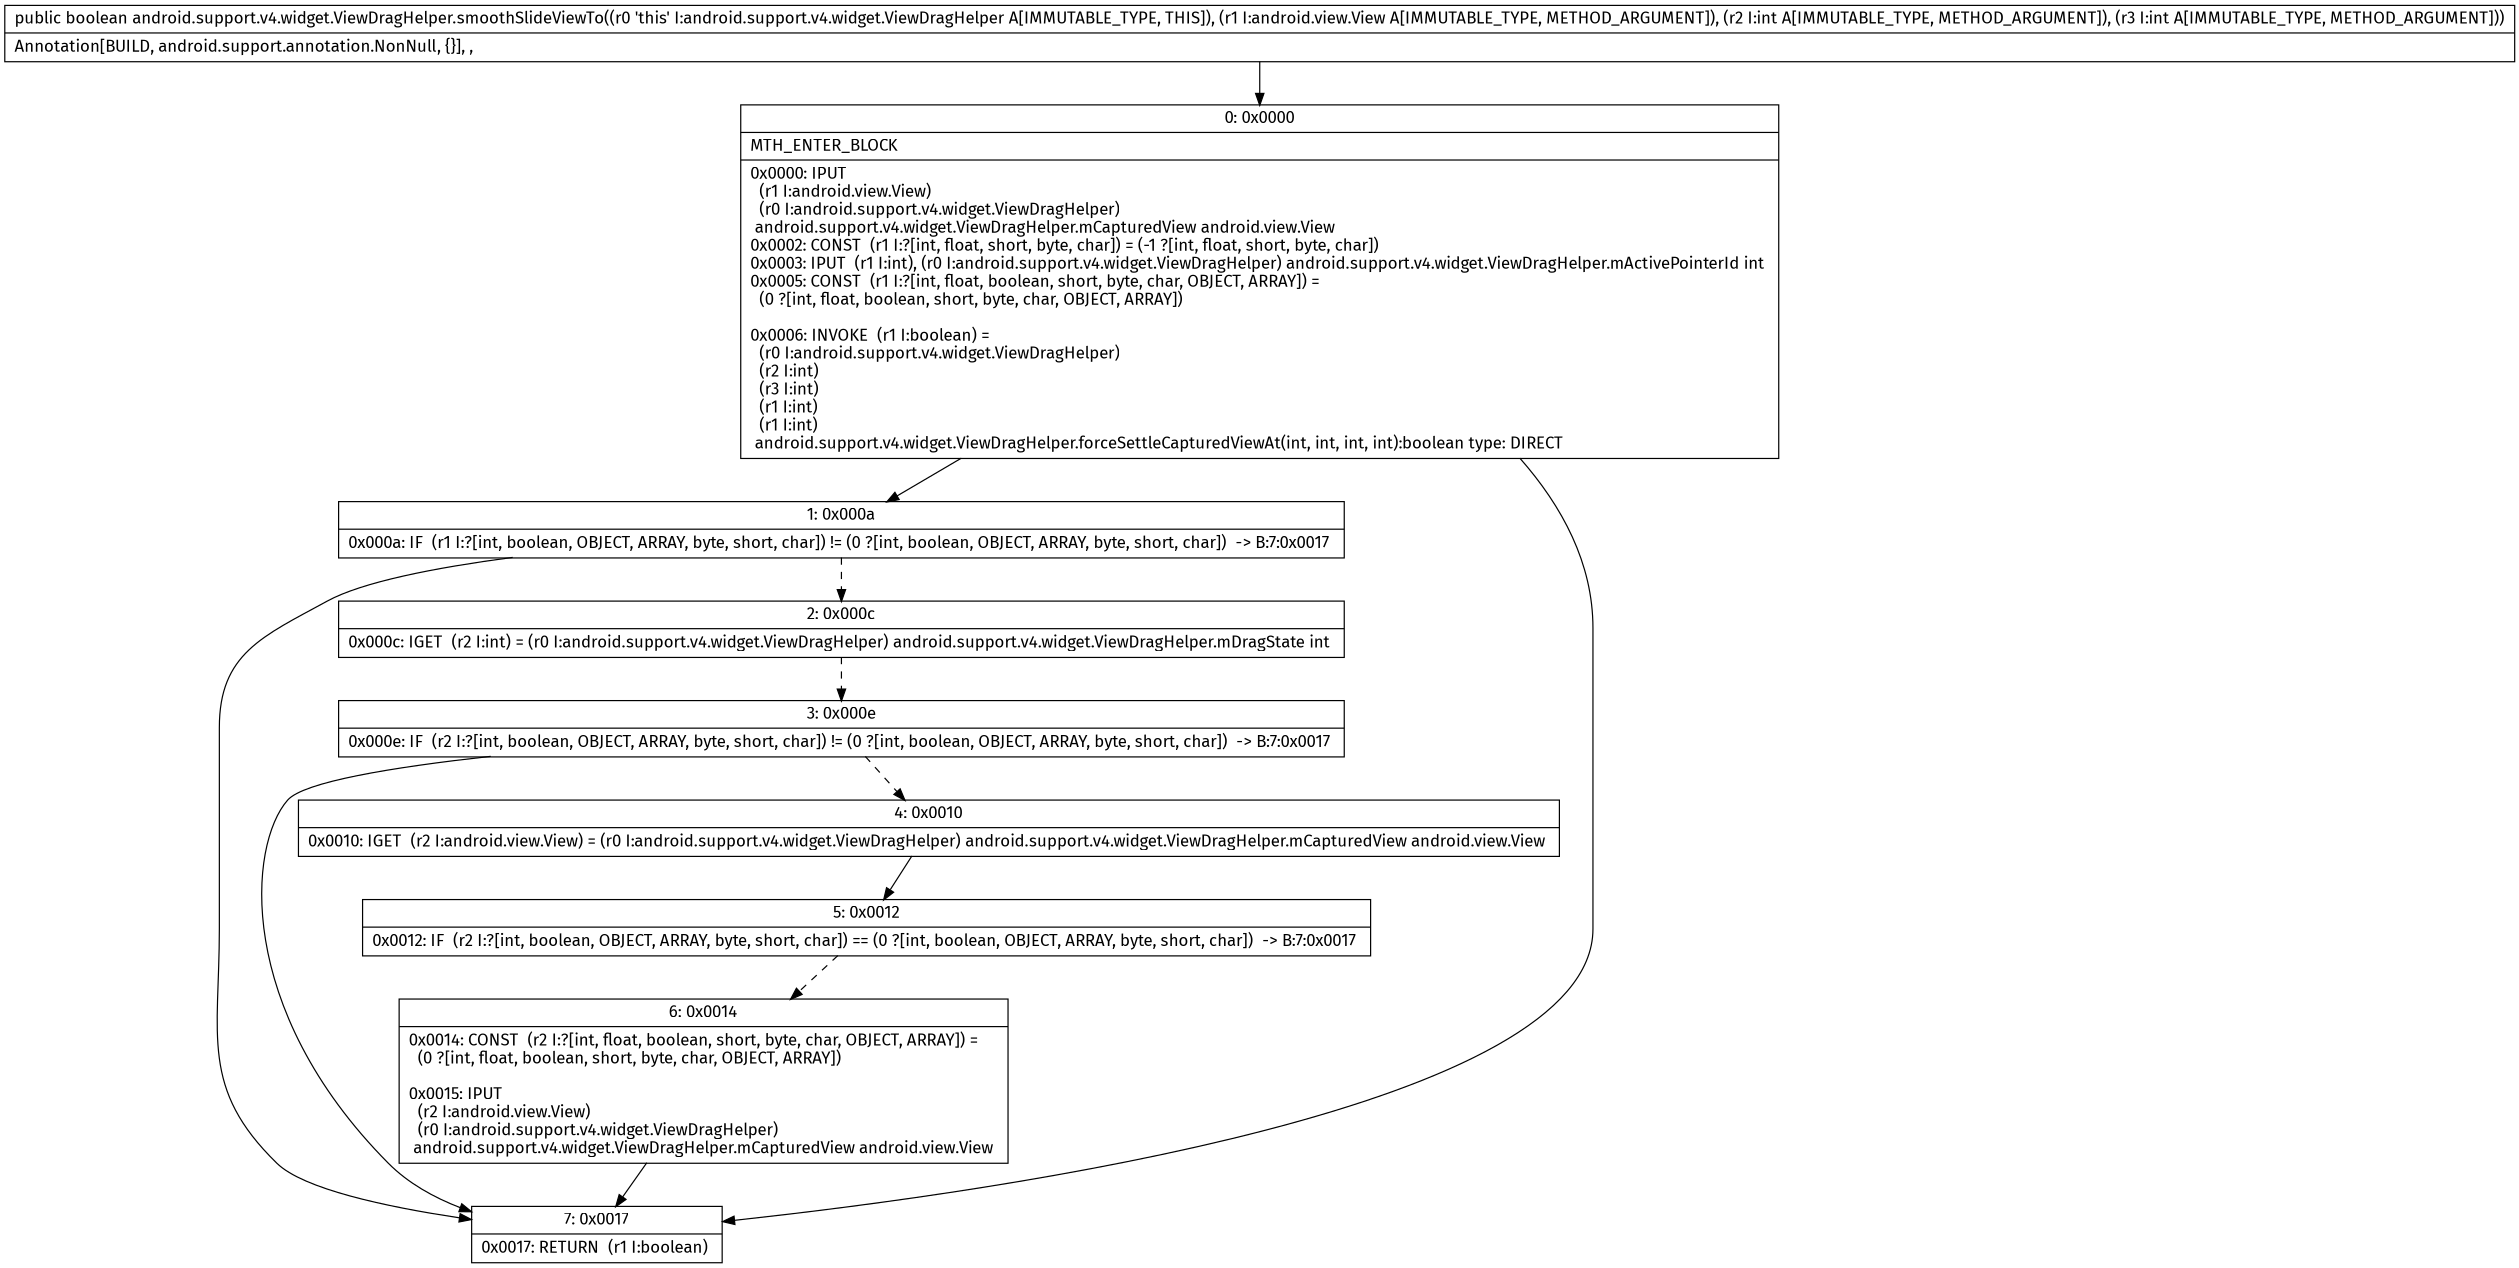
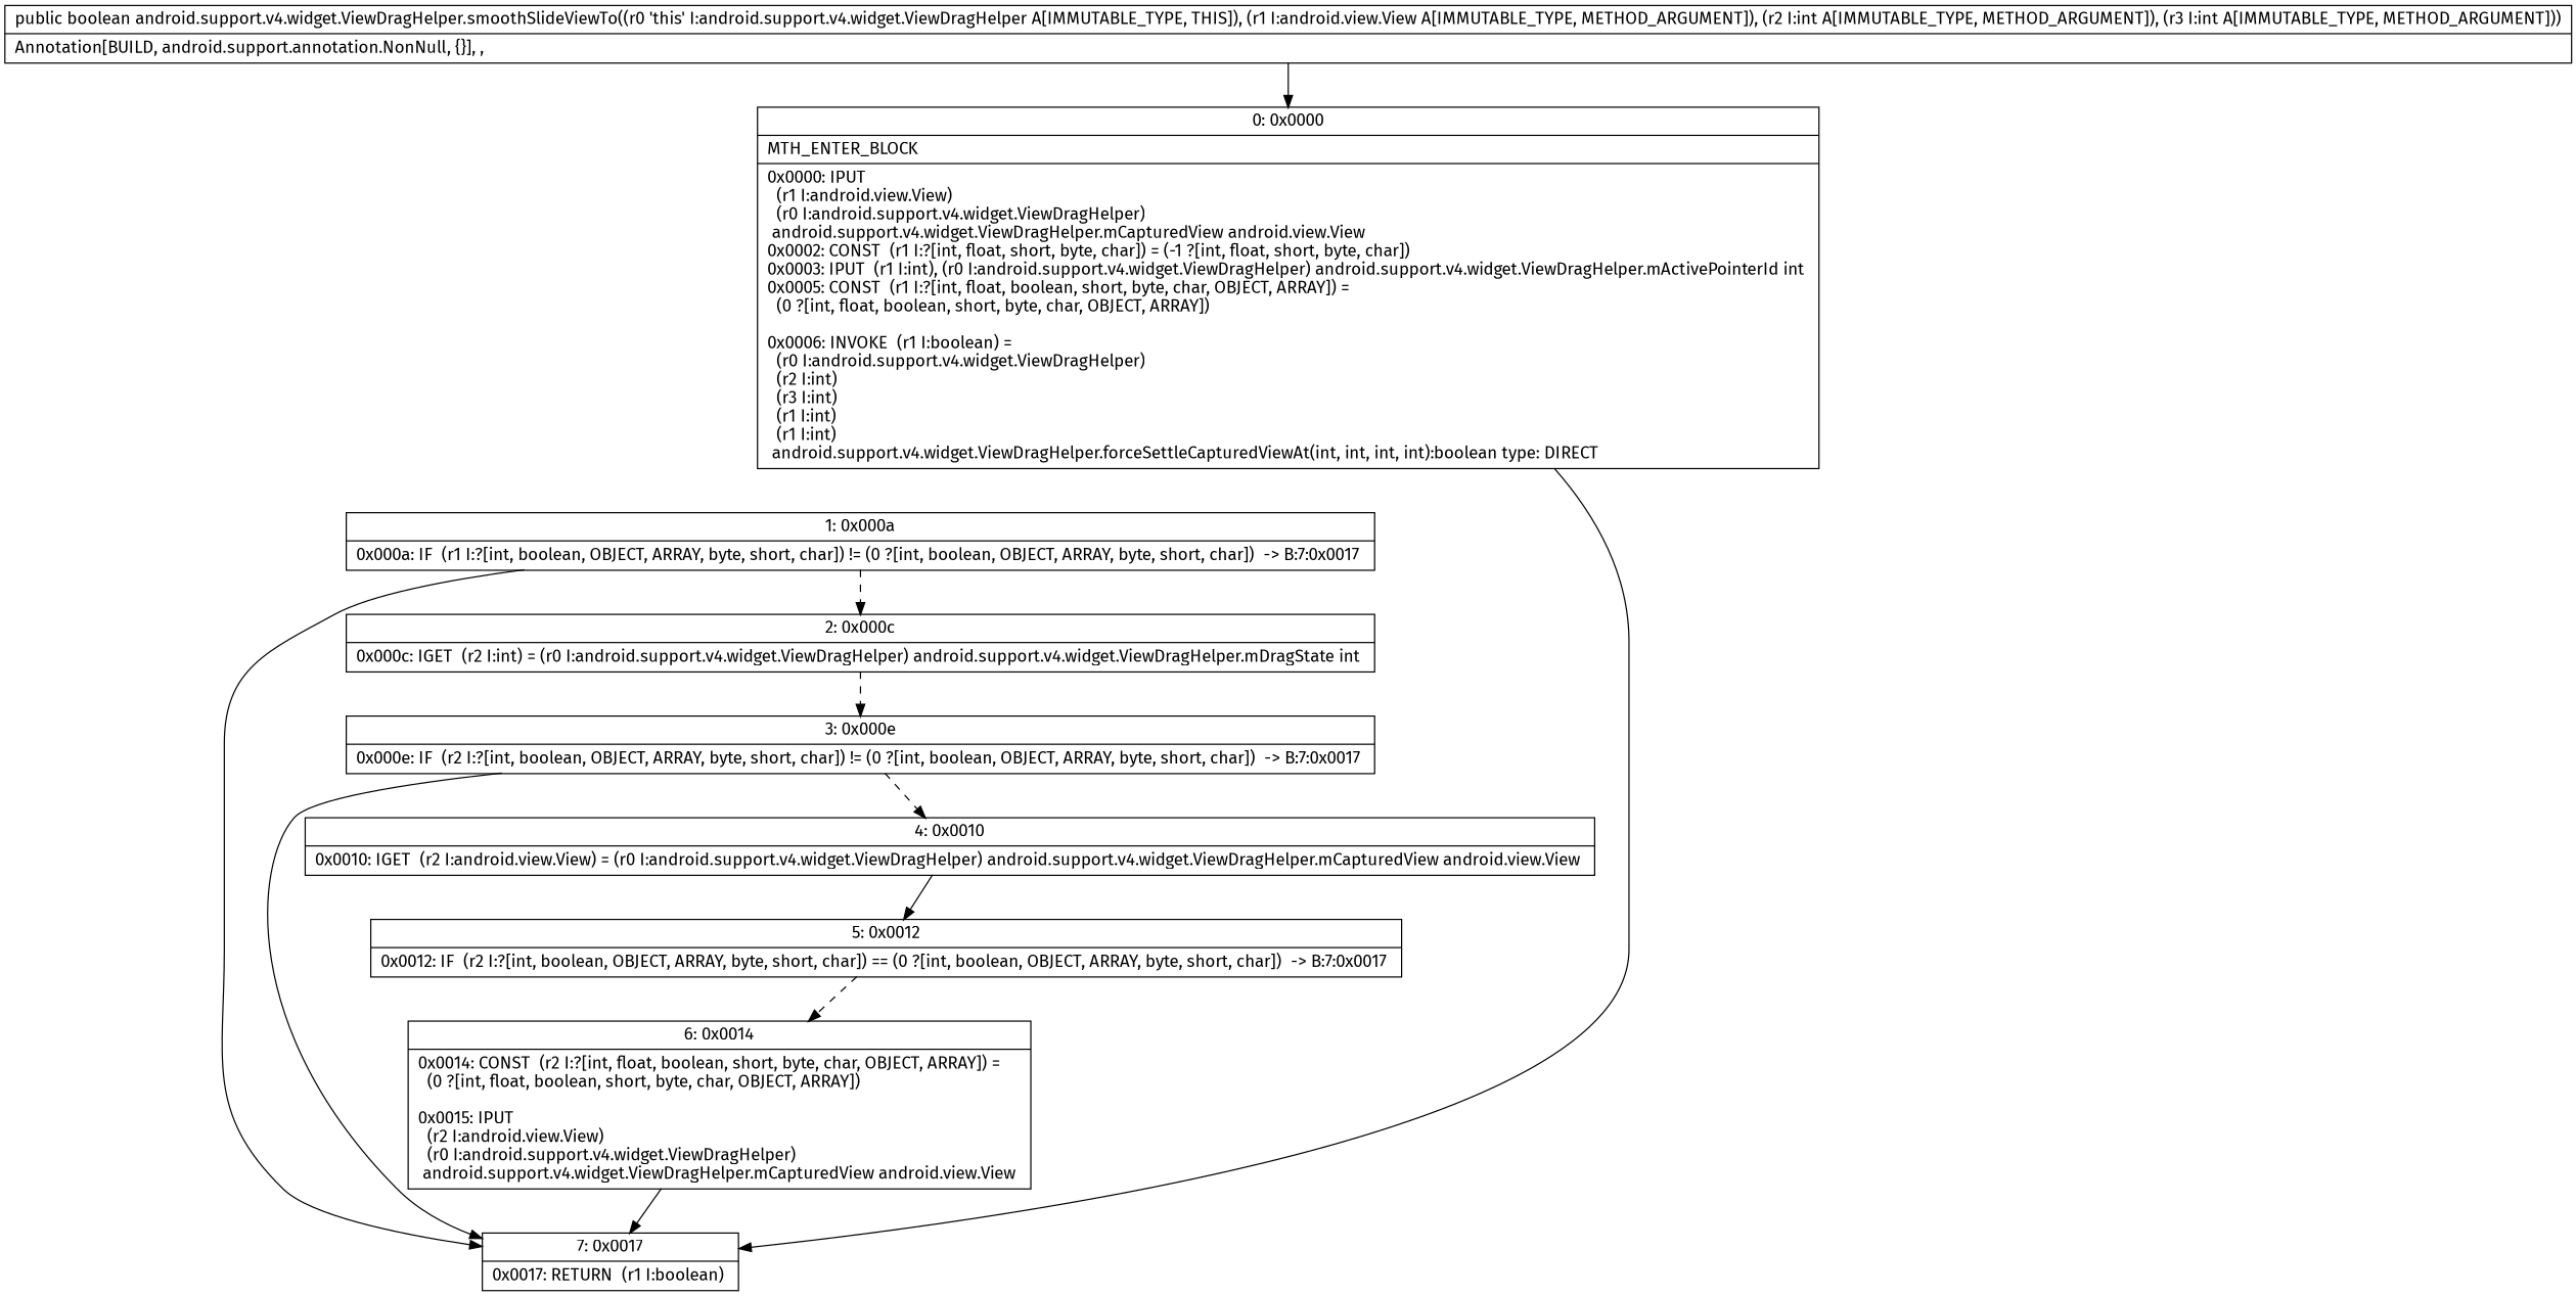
  digraph {
    fontname="Fira Sans"
    node [fontname="Fira Sans" shape=record]
    edge [fontname="Fira Sans"]
    n1 [label="{0\:\ 0x0000|MTH_ENTER_BLOCK\l|0x0000: IPUT  \l  (r1 I:android.view.View)\l  (r0 I:android.support.v4.widget.ViewDragHelper)\l android.support.v4.widget.ViewDragHelper.mCapturedView android.view.View \l0x0002: CONST  (r1 I:?[int, float, short, byte, char]) = (\-1 ?[int, float, short, byte, char]) \l0x0003: IPUT  (r1 I:int), (r0 I:android.support.v4.widget.ViewDragHelper) android.support.v4.widget.ViewDragHelper.mActivePointerId int \l0x0005: CONST  (r1 I:?[int, float, boolean, short, byte, char, OBJECT, ARRAY]) = \l  (0 ?[int, float, boolean, short, byte, char, OBJECT, ARRAY])\l \l0x0006: INVOKE  (r1 I:boolean) = \l  (r0 I:android.support.v4.widget.ViewDragHelper)\l  (r2 I:int)\l  (r3 I:int)\l  (r1 I:int)\l  (r1 I:int)\l android.support.v4.widget.ViewDragHelper.forceSettleCapturedViewAt(int, int, int, int):boolean type: DIRECT \l}"]
    n2 [label="{1\:\ 0x000a|0x000a: IF  (r1 I:?[int, boolean, OBJECT, ARRAY, byte, short, char]) != (0 ?[int, boolean, OBJECT, ARRAY, byte, short, char])  \-\> B:7:0x0017 \l}"]
    n3 [label="{7\:\ 0x0017|0x0017: RETURN  (r1 I:boolean) \l}"]
    n4 [label="{2\:\ 0x000c|0x000c: IGET  (r2 I:int) = (r0 I:android.support.v4.widget.ViewDragHelper) android.support.v4.widget.ViewDragHelper.mDragState int \l}"]
    n5 [label="{3\:\ 0x000e|0x000e: IF  (r2 I:?[int, boolean, OBJECT, ARRAY, byte, short, char]) != (0 ?[int, boolean, OBJECT, ARRAY, byte, short, char])  \-\> B:7:0x0017 \l}"]
    n6 [label="{4\:\ 0x0010|0x0010: IGET  (r2 I:android.view.View) = (r0 I:android.support.v4.widget.ViewDragHelper) android.support.v4.widget.ViewDragHelper.mCapturedView android.view.View \l}"]
    n7 [label="{5\:\ 0x0012|0x0012: IF  (r2 I:?[int, boolean, OBJECT, ARRAY, byte, short, char]) == (0 ?[int, boolean, OBJECT, ARRAY, byte, short, char])  \-\> B:7:0x0017 \l}"]
    n8 [label="{6\:\ 0x0014|0x0014: CONST  (r2 I:?[int, float, boolean, short, byte, char, OBJECT, ARRAY]) = \l  (0 ?[int, float, boolean, short, byte, char, OBJECT, ARRAY])\l \l0x0015: IPUT  \l  (r2 I:android.view.View)\l  (r0 I:android.support.v4.widget.ViewDragHelper)\l android.support.v4.widget.ViewDragHelper.mCapturedView android.view.View \l}"]
    n9 [label="{public boolean android.support.v4.widget.ViewDragHelper.smoothSlideViewTo((r0 'this' I:android.support.v4.widget.ViewDragHelper A[IMMUTABLE_TYPE, THIS]), (r1 I:android.view.View A[IMMUTABLE_TYPE, METHOD_ARGUMENT]), (r2 I:int A[IMMUTABLE_TYPE, METHOD_ARGUMENT]), (r3 I:int A[IMMUTABLE_TYPE, METHOD_ARGUMENT]))  | Annotation[BUILD, android.support.annotation.NonNull, \{\}], , \l}"]
-   n1 -> n2
    n1 -> n3
    n2 -> n3
    n2 -> n4 [style=dashed]
    n4 -> n5 [style=dashed]
    n5 -> n3
    n5 -> n6 [style=dashed]
    n6 -> n7
    n7 -> n8 [style=dashed]
    n8 -> n3
    n9 -> n1
  }
